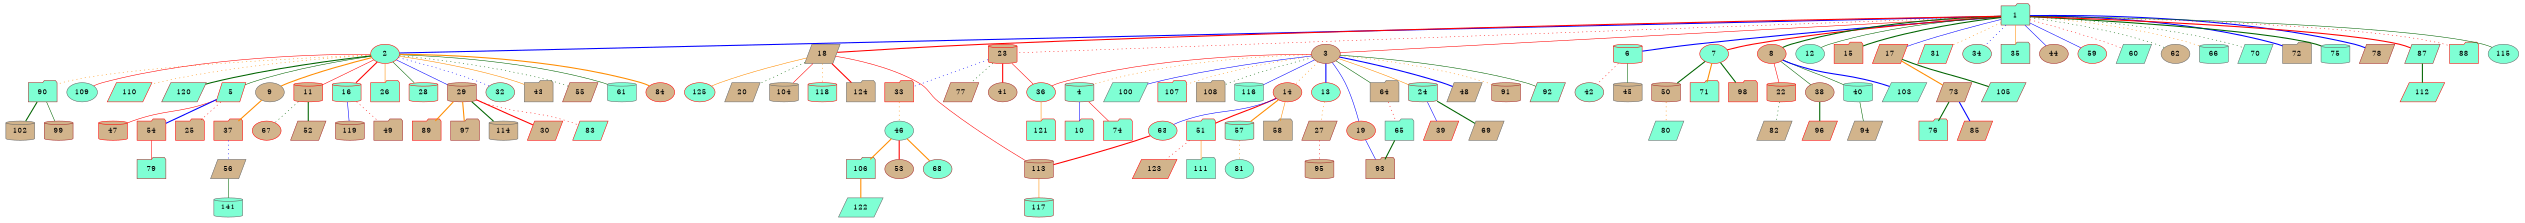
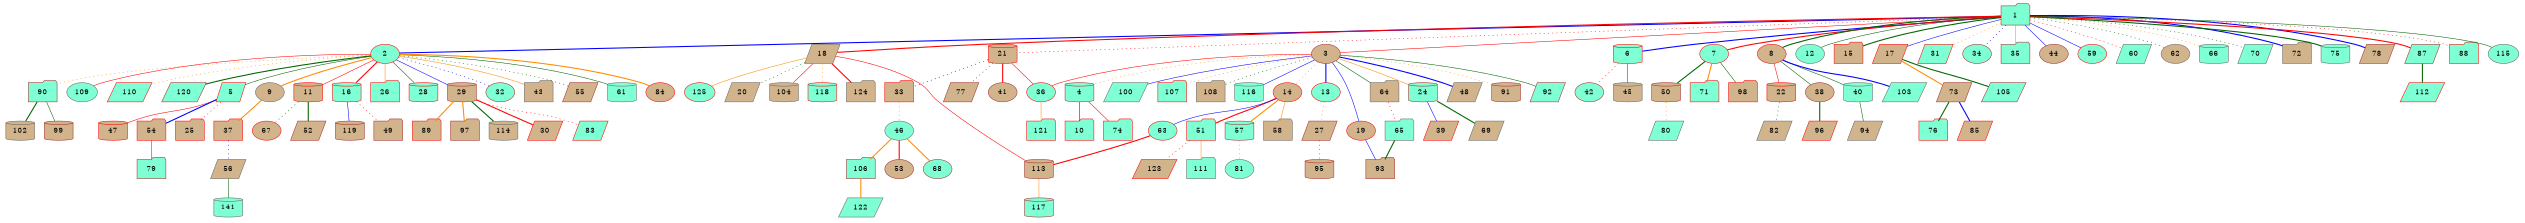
  graph {
    node [color=red fillcolor=tan shape=parallelogram style=filled]
    edge [color=darkgreen style=solid]
    1 [color=brown fillcolor=aquamarine shape=folder]
    2 [fillcolor=aquamarine shape=ellipse]
    3 [color=brown shape=ellipse]
    6 [fillcolor=aquamarine shape=cylinder]
    7 [fillcolor=aquamarine shape=ellipse]
    8 [shape=ellipse]
    12 [color=gray40 fillcolor=aquamarine shape=ellipse]
    15 [shape=folder]
    17
    18 [color=gray40]
-   21 [shape=cylinder label=23]
+   21 [shape=cylinder]
    31 [fillcolor=aquamarine]
    34 [color=brown fillcolor=aquamarine shape=ellipse]
    35 [color=brown fillcolor=aquamarine shape=folder]
    44 [color=brown shape=ellipse]
    59 [fillcolor=aquamarine shape=ellipse]
    60 [color=gray40 fillcolor=aquamarine]
    62 [color=gray40 shape=ellipse]
    66 [color=gray40 fillcolor=aquamarine shape=cylinder]
    70 [color=gray40 fillcolor=aquamarine]
    72 [color=gray40 shape=folder]
    75 [color=gray40 fillcolor=aquamarine shape=cylinder]
    78 [color=brown]
    87 [color=brown fillcolor=aquamarine]
    88 [fillcolor=aquamarine shape=folder]
    115 [color=gray40 fillcolor=aquamarine shape=ellipse]
    5 [fillcolor=aquamarine]
    9 [color=gray40 shape=ellipse]
    11 [shape=cylinder]
    16 [fillcolor=aquamarine shape=cylinder]
    26 [fillcolor=aquamarine shape=folder]
    28 [fillcolor=aquamarine shape=cylinder]
    29 [color=brown shape=cylinder]
    32 [color=brown fillcolor=aquamarine shape=ellipse]
    43 [color=gray40 shape=folder]
    55 [color=brown]
    61 [color=gray40 fillcolor=aquamarine shape=cylinder]
    84 [shape=ellipse]
    90 [color=brown fillcolor=aquamarine shape=folder]
    109 [color=gray40 fillcolor=aquamarine shape=ellipse]
    110 [fillcolor=aquamarine]
    120 [color=brown fillcolor=aquamarine]
    4 [color=brown fillcolor=aquamarine shape=cylinder]
    13 [fillcolor=aquamarine shape=ellipse]
    14 [shape=ellipse]
    19 [shape=ellipse]
    24 [color=brown fillcolor=aquamarine shape=cylinder]
    36 [fillcolor=aquamarine shape=ellipse]
    48 [color=gray40]
    64 [color=gray40 shape=folder]
    91 [color=brown shape=cylinder]
    92 [color=brown fillcolor=aquamarine]
    100 [color=gray40 fillcolor=aquamarine]
    107 [fillcolor=aquamarine shape=folder]
    108 [color=gray40 shape=folder]
    116 [color=gray40 fillcolor=aquamarine shape=cylinder]
    42 [color=brown fillcolor=aquamarine shape=ellipse]
    45 [color=gray40 shape=cylinder]
    50 [color=brown shape=cylinder]
    71 [fillcolor=aquamarine shape=folder]
    98 [shape=folder]
    22 [shape=cylinder]
    38 [color=brown shape=ellipse]
    40 [color=gray40 fillcolor=aquamarine shape=cylinder]
    103 [color=gray40 fillcolor=aquamarine]
    73 [color=brown]
    105 [color=brown fillcolor=aquamarine]
    20 [color=gray40]
    104 [color=gray40 shape=cylinder]
    113 [color=brown shape=cylinder]
    118 [fillcolor=aquamarine shape=cylinder]
    124 [color=gray40 shape=folder]
    125 [fillcolor=aquamarine shape=ellipse]
    33 [shape=folder]
    41 [color=brown shape=ellipse]
    77 [color=brown]
    112 [fillcolor=aquamarine]
    25 [shape=folder]
    47 [shape=cylinder]
    54 [shape=folder]
    37 [shape=folder]
    52 [color=brown]
    67 [shape=ellipse]
    49 [color=brown shape=folder]
    119 [color=brown shape=cylinder]
    30
    83 [fillcolor=aquamarine]
    89 [shape=folder]
    97 [color=brown shape=folder]
    114 [color=gray40 shape=cylinder]
    99 [color=brown shape=cylinder]
    102 [color=gray40 shape=cylinder]
    10 [fillcolor=aquamarine shape=folder]
    74 [fillcolor=aquamarine shape=folder]
    27 [color=brown]
    51 [fillcolor=aquamarine shape=folder]
    57 [color=brown fillcolor=aquamarine shape=cylinder]
    58 [color=gray40 shape=folder]
    63 [fillcolor=aquamarine shape=ellipse]
    93 [color=brown shape=folder]
    39
    69 [color=gray40]
    121 [fillcolor=aquamarine shape=folder]
    65 [color=gray40 fillcolor=aquamarine shape=folder]
    79 [color=brown fillcolor=aquamarine shape=folder]
    80 [color=gray40 fillcolor=aquamarine]
    82 [color=gray40]
    96
    94 [color=gray40]
    56 [color=gray40]
    95 [color=brown shape=cylinder]
    111 [color=gray40 fillcolor=aquamarine shape=folder]
    123
    81 [color=gray40 fillcolor=aquamarine shape=ellipse]
    76 [fillcolor=aquamarine shape=folder]
    85
    117 [color=brown fillcolor=aquamarine shape=cylinder]
    46 [color=gray40 fillcolor=aquamarine shape=ellipse]
    53 [color=brown shape=ellipse]
    68 [color=brown fillcolor=aquamarine shape=ellipse]
    106 [color=brown fillcolor=aquamarine shape=folder]
    n122 [color=gray40 fillcolor=aquamarine label=141 shape=cylinder]
    122 [color=gray40 fillcolor=aquamarine]
    1 -- 2 [color=blue style=bold]
    1 -- 3 [color=red]
    1 -- 6 [color=blue style=bold]
    1 -- 7 [color=red style=bold]
    1 -- 8 [style=bold]
    1 -- 12
    1 -- 15 [style=bold]
    1 -- 17 [color=blue]
    1 -- 18 [color=red style=bold]
    1 -- 21 [color=red style=dotted]
    1 -- 31 [color=darkorange style=dotted]
    1 -- 34 [color=blue style=dotted]
    1 -- 35 [color=darkorange]
    1 -- 44 [color=blue]
    1 -- 59 [color=blue]
    1 -- 60 [color=red style=dotted]
    1 -- 62 [style=dotted]
    1 -- 66 [color=darkorange style=dotted]
    1 -- 70 [style=dotted]
    1 -- 72 [color=blue style=bold]
    1 -- 75 [style=bold]
    1 -- 78 [color=blue style=bold]
    1 -- 87 [color=red style=bold]
    1 -- 88 [color=red style=dotted]
    1 -- 115
    2 -- 5
    2 -- 9 [color=darkorange style=bold]
    2 -- 11 [color=red]
    2 -- 16 [color=red style=bold]
    2 -- 26 [color=darkorange]
    2 -- 28
    2 -- 29 [color=blue]
    2 -- 32 [color=blue style=dotted]
    2 -- 43 [color=darkorange]
    2 -- 55 [style=dotted]
    2 -- 61
    2 -- 84 [color=darkorange style=bold]
    2 -- 90 [color=darkorange style=dotted]
    2 -- 109 [color=red]
    2 -- 110 [color=darkorange style=dotted]
    2 -- 120 [style=bold]
    3 -- 4 [color=darkorange style=dotted]
    3 -- 13 [color=blue style=bold]
    3 -- 14 [color=darkorange style=dotted]
    3 -- 19 [color=blue]
    3 -- 24 [color=darkorange]
    3 -- 36 [color=red]
    3 -- 48 [color=blue style=bold]
    3 -- 64
    3 -- 91 [color=darkorange style=dotted]
    3 -- 92
    3 -- 100 [color=blue]
    3 -- 107 [color=darkorange style=dotted]
    3 -- 108 [style=dotted]
    3 -- 116 [color=blue]
    6 -- 42 [color=red style=dotted]
    6 -- 45
    7 -- 50 [style=bold]
    7 -- 71 [color=darkorange style=bold]
-   7 -- 98 [style=bold]
+   7 -- 98
    8 -- 22 [color=red]
    8 -- 38
    8 -- 40
    8 -- 103 [color=blue style=bold]
    17 -- 73 [color=darkorange style=bold]
    17 -- 105 [style=bold]
    18 -- 20 [style=dotted]
    18 -- 104 [color=red]
    18 -- 113 [color=red]
    18 -- 118 [color=darkorange style=dotted]
    18 -- 124 [color=red style=bold]
    18 -- 125 [color=darkorange]
    21 -- 36 [color=red]
    21 -- 33 [color=blue style=dotted]
    21 -- 41 [color=red style=bold]
    21 -- 77 [style=dotted]
    87 -- 112 [style=bold]
    5 -- 25 [color=red style=dotted]
    5 -- 47 [color=red]
    5 -- 54 [color=blue style=bold]
    9 -- 37 [color=darkorange style=bold]
    11 -- 52 [style=bold]
    11 -- 67 [style=dotted]
    16 -- 49 [color=red style=dotted]
    16 -- 119 [color=blue]
    29 -- 30 [color=red style=bold]
    29 -- 83 [color=red style=dotted]
    29 -- 89 [color=darkorange style=bold]
    29 -- 97 [color=darkorange style=bold]
    29 -- 114 [style=bold]
    90 -- 99
    90 -- 102 [style=bold]
    4 -- 10 [color=blue]
    4 -- 74 [color=red]
    13 -- 27 [color=darkorange style=dotted]
    14 -- 51 [color=red style=bold]
    14 -- 57 [color=darkorange style=bold]
    14 -- 58 [color=darkorange]
    14 -- 63 [color=blue]
    19 -- 93 [color=blue]
    24 -- 39 [color=blue]
    24 -- 69 [style=bold]
    36 -- 121 [color=darkorange]
    64 -- 65 [color=red style=dotted]
    50 -- 80 [color=darkorange style=dotted]
    22 -- 82 [style=dotted]
    38 -- 96 [style=bold]
    40 -- 94
    73 -- 76 [style=bold]
    73 -- 85 [color=blue style=bold]
    113 -- 117 [color=darkorange]
    33 -- 46 [color=darkorange style=dotted]
    54 -- 79 [color=red]
    37 -- 56 [color=blue style=dotted]
    27 -- 95 [color=red style=dotted]
    51 -- 111 [color=darkorange]
    51 -- 123 [color=red style=dotted]
    57 -- 81 [color=darkorange style=dotted]
    63 -- 113 [color=red style=bold]
    65 -- 93 [style=bold]
    56 -- n122
    46 -- 53 [color=red style=bold]
    46 -- 68 [color=darkorange style=bold]
    46 -- 106 [color=darkorange style=bold]
    106 -- 122 [color=darkorange style=bold]
  }
